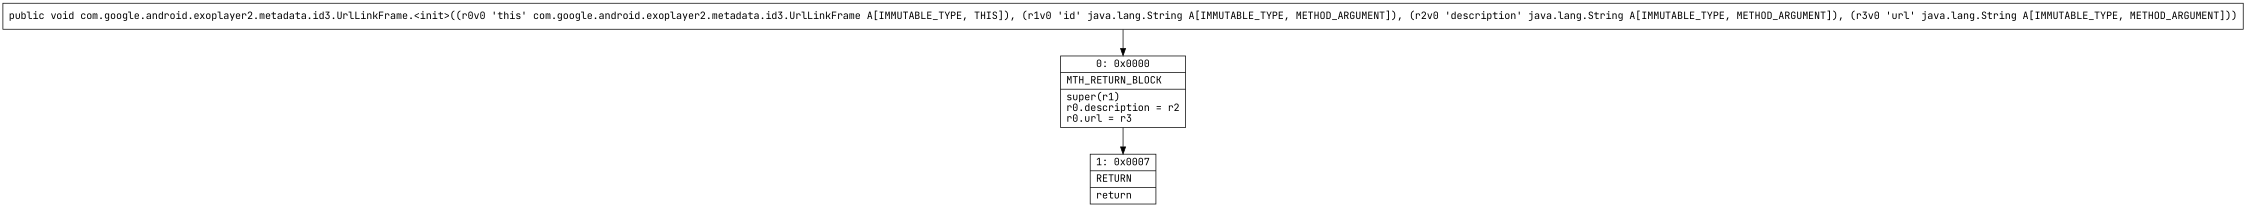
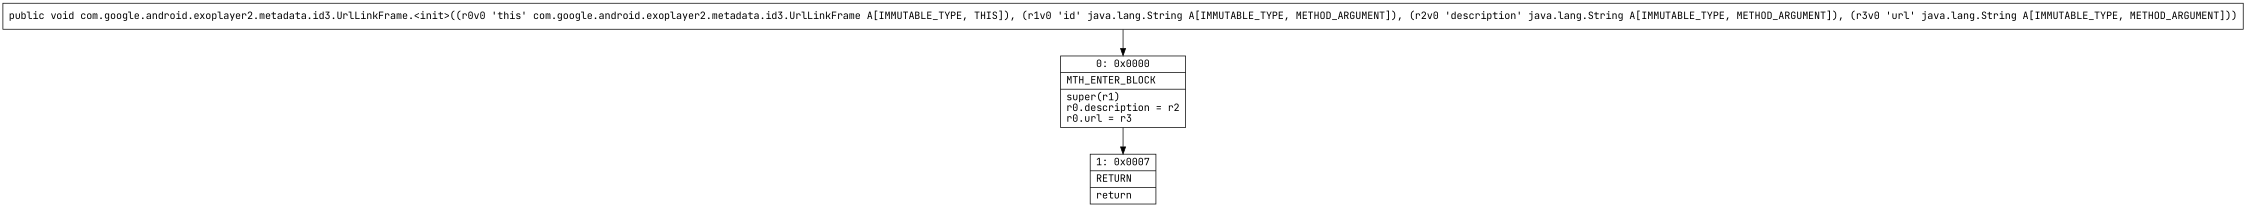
  digraph {
    fontname="JetBrains Mono"
    node [shape=record fontname="JetBrains Mono"]
    edge [fontname="JetBrains Mono"]
-   n1 [label="{0\:\ 0x0000|MTH_RETURN_BLOCK\l|super(r1)\lr0.description = r2\lr0.url = r3\l}"]
+   n1 [label="{0\:\ 0x0000|MTH_ENTER_BLOCK\l|super(r1)\lr0.description = r2\lr0.url = r3\l}"]
    n2 [label="{1\:\ 0x0007|RETURN\l|return\l}"]
    n3 [label="{public void com.google.android.exoplayer2.metadata.id3.UrlLinkFrame.\<init\>((r0v0 'this' com.google.android.exoplayer2.metadata.id3.UrlLinkFrame A[IMMUTABLE_TYPE, THIS]), (r1v0 'id' java.lang.String A[IMMUTABLE_TYPE, METHOD_ARGUMENT]), (r2v0 'description' java.lang.String A[IMMUTABLE_TYPE, METHOD_ARGUMENT]), (r3v0 'url' java.lang.String A[IMMUTABLE_TYPE, METHOD_ARGUMENT])) }"]
    n1 -> n2
    n3 -> n1
  }
